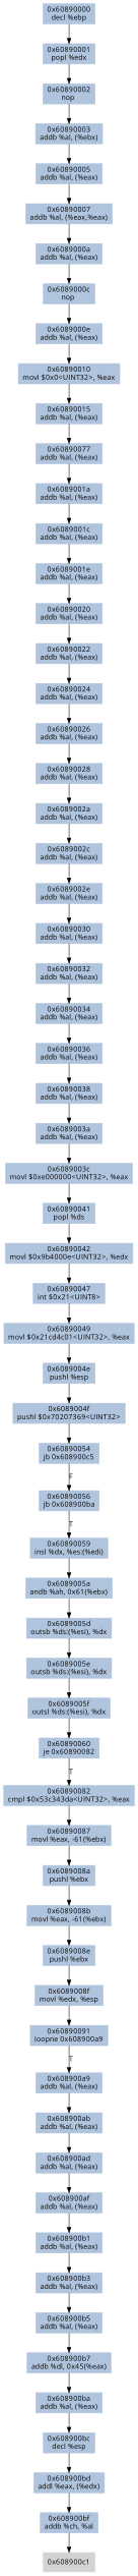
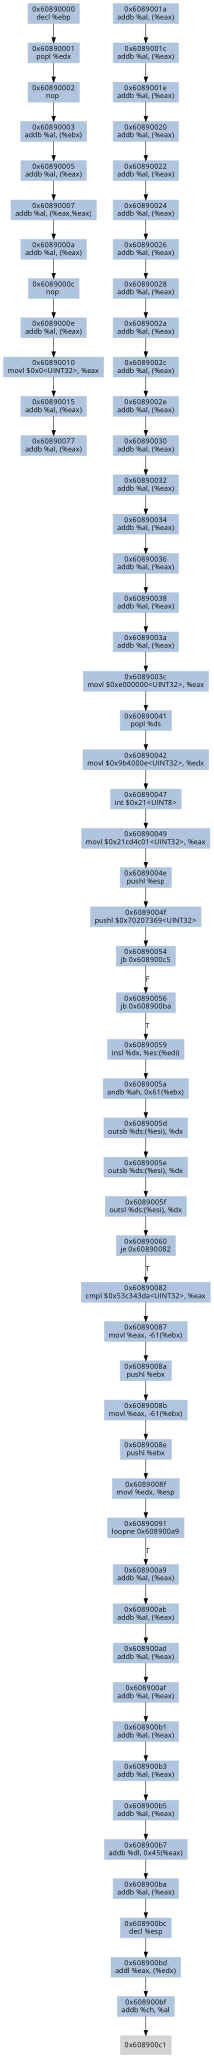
  digraph {
    fontname="Open Sans"
    node [color=lightsteelblue fillcolor=lightsteelblue fontname="Open Sans" shape=rectangle style=filled]
    edge [color="#000000" fontname="Open Sans"]
    n1 [label="0x60890000\ndecl %ebp"]
    n2 [label="0x60890001\npopl %edx"]
    n3 [label="0x60890002\nnop "]
    n4 [label="0x60890003\naddb %al, (%ebx)"]
    n5 [label="0x60890005\naddb %al, (%eax)"]
    n6 [label="0x60890007\naddb %al, (%eax,%eax)"]
    n7 [label="0x6089000a\naddb %al, (%eax)"]
    n8 [label="0x6089000c\nnop "]
    n9 [label="0x6089000e\naddb %al, (%eax)"]
    n10 [label="0x60890010\nmovl $0x0<UINT32>, %eax"]
    n11 [label="0x60890015\naddb %al, (%eax)"]
    n12 [label="0x60890077\naddb %al, (%eax)"]
    n13 [label="0x6089001a\naddb %al, (%eax)"]
    n14 [label="0x6089001c\naddb %al, (%eax)"]
    n15 [label="0x6089001e\naddb %al, (%eax)"]
    n16 [label="0x60890020\naddb %al, (%eax)"]
    n17 [label="0x60890022\naddb %al, (%eax)"]
    n18 [label="0x60890024\naddb %al, (%eax)"]
    n19 [label="0x60890026\naddb %al, (%eax)"]
    n20 [label="0x60890028\naddb %al, (%eax)"]
    n21 [label="0x6089002a\naddb %al, (%eax)"]
    n22 [label="0x6089002c\naddb %al, (%eax)"]
    n23 [label="0x6089002e\naddb %al, (%eax)"]
    n24 [label="0x60890030\naddb %al, (%eax)"]
    n25 [label="0x60890032\naddb %al, (%eax)"]
    n26 [label="0x60890034\naddb %al, (%eax)"]
    n27 [label="0x60890036\naddb %al, (%eax)"]
    n28 [label="0x60890038\naddb %al, (%eax)"]
    n29 [label="0x6089003a\naddb %al, (%eax)"]
    n30 [label="0x6089003c\nmovl $0xe000000<UINT32>, %eax"]
    n31 [label="0x60890041\npopl %ds"]
    n32 [label="0x60890042\nmovl $0x9b4000e<UINT32>, %edx"]
    n33 [label="0x60890047\nint $0x21<UINT8>"]
    n34 [label="0x60890049\nmovl $0x21cd4c01<UINT32>, %eax"]
    n35 [label="0x6089004e\npushl %esp"]
    n36 [label="0x6089004f\npushl $0x70207369<UINT32>"]
    n37 [label="0x60890054\njb 0x608900c5"]
    n38 [label="0x60890056\njb 0x608900ba"]
    n39 [label="0x60890059\ninsl %dx, %es:(%edi)"]
    n40 [label="0x6089005a\nandb %ah, 0x61(%ebx)"]
    n41 [label="0x6089005d\noutsb %ds:(%esi), %dx"]
    n42 [label="0x6089005e\noutsb %ds:(%esi), %dx"]
    n43 [label="0x6089005f\noutsl %ds:(%esi), %dx"]
    n44 [label="0x60890060\nje 0x60890082"]
    n45 [label="0x60890082\ncmpl $0x53c343da<UINT32>, %eax"]
    n46 [label="0x60890087\nmovl %eax, -61(%ebx)"]
    n47 [label="0x6089008a\npushl %ebx"]
    n48 [label="0x6089008b\nmovl %eax, -61(%ebx)"]
    n49 [label="0x6089008e\npushl %ebx"]
    n50 [label="0x6089008f\nmovl %edx, %esp"]
    n51 [label="0x60890091\nloopne 0x608900a9"]
    n52 [label="0x608900a9\naddb %al, (%eax)"]
    n53 [label="0x608900ab\naddb %al, (%eax)"]
    n54 [label="0x608900ad\naddb %al, (%eax)"]
    n55 [label="0x608900af\naddb %al, (%eax)"]
    n56 [label="0x608900b1\naddb %al, (%eax)"]
    n57 [label="0x608900b3\naddb %al, (%eax)"]
    n58 [label="0x608900b5\naddb %al, (%eax)"]
    n59 [label="0x608900b7\naddb %dl, 0x45(%eax)"]
    n60 [label="0x608900ba\naddb %al, (%eax)"]
    n61 [label="0x608900bc\ndecl %esp"]
    n62 [label="0x608900bd\naddl %eax, (%edx)"]
    n63 [label="0x608900bf\naddb %ch, %al"]
    n64 [color=lightgrey fillcolor=lightgrey label="0x608900c1"]
    n1 -> n2
    n2 -> n3
    n3 -> n4
    n4 -> n5
    n5 -> n6
    n6 -> n7
    n7 -> n8
    n8 -> n9
    n9 -> n10
    n10 -> n11
    n11 -> n12
-   n12 -> n13
    n13 -> n14
    n14 -> n15
    n15 -> n16
    n16 -> n17
    n17 -> n18
    n18 -> n19
    n19 -> n20
    n20 -> n21
    n21 -> n22
    n22 -> n23
    n23 -> n24
    n24 -> n25
    n25 -> n26
    n26 -> n27
    n27 -> n28
    n28 -> n29
    n29 -> n30
    n30 -> n31
    n31 -> n32
    n32 -> n33
    n33 -> n34
    n34 -> n35
    n35 -> n36
    n36 -> n37
    n37 -> n38 [label=F]
    n38 -> n39 [label=T]
    n39 -> n40
    n40 -> n41
    n41 -> n42
    n42 -> n43
    n43 -> n44
    n44 -> n45 [label=T]
    n45 -> n46
    n46 -> n47
    n47 -> n48
    n48 -> n49
    n49 -> n50
    n50 -> n51
    n51 -> n52 [label=T]
    n52 -> n53
    n53 -> n54
    n54 -> n55
    n55 -> n56
    n56 -> n57
    n57 -> n58
    n58 -> n59
    n59 -> n60
    n60 -> n61
    n61 -> n62
    n62 -> n63
    n63 -> n64
  }
